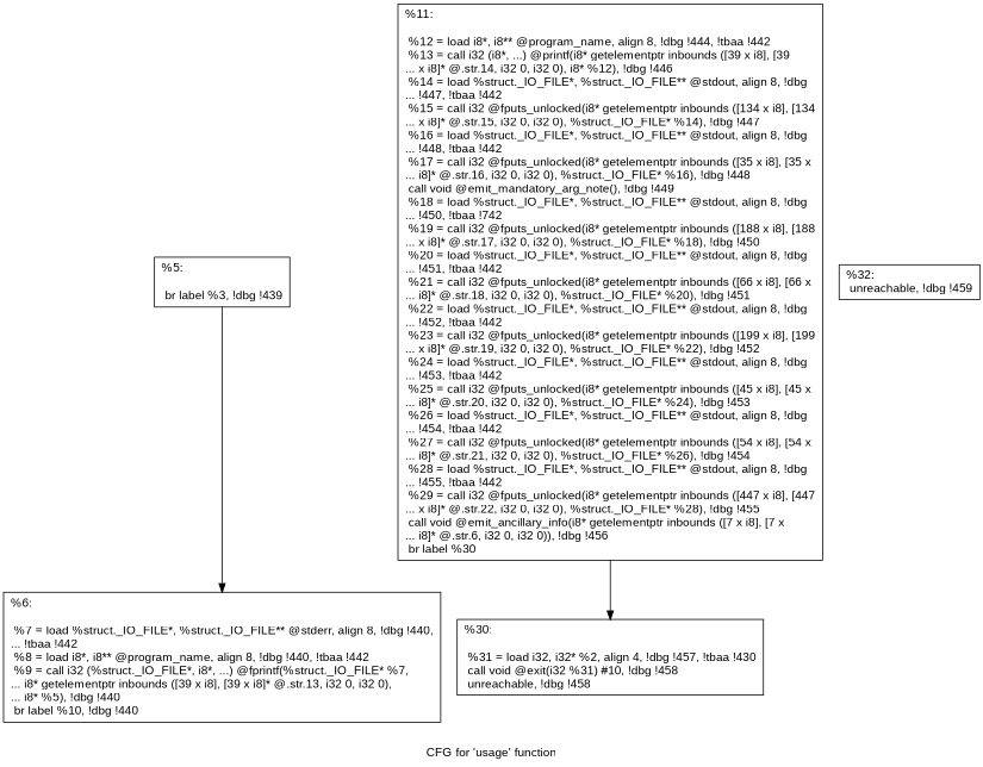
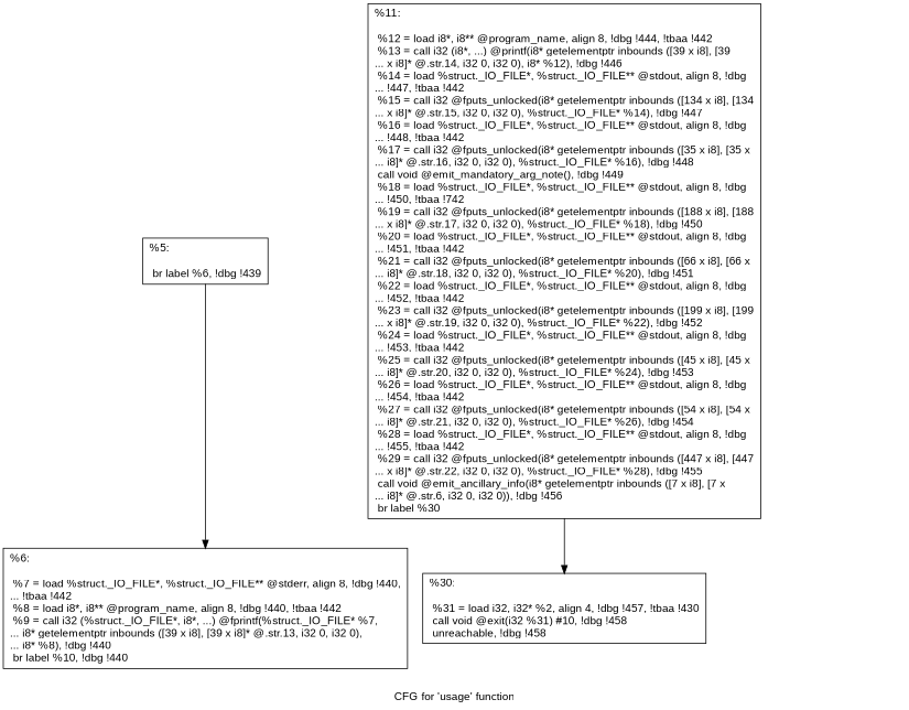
  digraph {
    fontname="Liberation Sans"
    label="CFG for 'usage' function"
    node [fontname="Liberation Sans" shape=record]
    edge [fontname="Liberation Sans"]
-   n1 [label="{%5:\l\l  br label %3, !dbg !439\l}"]
-   n2 [label="{%6:\l\l  %7 = load %struct._IO_FILE*, %struct._IO_FILE** @stderr, align 8, !dbg !440,\l... !tbaa !442\l  %8 = load i8*, i8** @program_name, align 8, !dbg !440, !tbaa !442\l  %9 = call i32 (%struct._IO_FILE*, i8*, ...) @fprintf(%struct._IO_FILE* %7,\l... i8* getelementptr inbounds ([39 x i8], [39 x i8]* @.str.13, i32 0, i32 0),\l... i8* %5), !dbg !440\l  br label %10, !dbg !440\l}"]
+   n1 [label="{%5:\l\l  br label %6, !dbg !439\l}"]
+   n2 [label="{%6:\l\l  %7 = load %struct._IO_FILE*, %struct._IO_FILE** @stderr, align 8, !dbg !440,\l... !tbaa !442\l  %8 = load i8*, i8** @program_name, align 8, !dbg !440, !tbaa !442\l  %9 = call i32 (%struct._IO_FILE*, i8*, ...) @fprintf(%struct._IO_FILE* %7,\l... i8* getelementptr inbounds ([39 x i8], [39 x i8]* @.str.13, i32 0, i32 0),\l... i8* %8), !dbg !440\l  br label %10, !dbg !440\l}"]
    n3 [label="{%11:\l\l  %12 = load i8*, i8** @program_name, align 8, !dbg !444, !tbaa !442\l  %13 = call i32 (i8*, ...) @printf(i8* getelementptr inbounds ([39 x i8], [39\l... x i8]* @.str.14, i32 0, i32 0), i8* %12), !dbg !446\l  %14 = load %struct._IO_FILE*, %struct._IO_FILE** @stdout, align 8, !dbg\l... !447, !tbaa !442\l  %15 = call i32 @fputs_unlocked(i8* getelementptr inbounds ([134 x i8], [134\l... x i8]* @.str.15, i32 0, i32 0), %struct._IO_FILE* %14), !dbg !447\l  %16 = load %struct._IO_FILE*, %struct._IO_FILE** @stdout, align 8, !dbg\l... !448, !tbaa !442\l  %17 = call i32 @fputs_unlocked(i8* getelementptr inbounds ([35 x i8], [35 x\l... i8]* @.str.16, i32 0, i32 0), %struct._IO_FILE* %16), !dbg !448\l  call void @emit_mandatory_arg_note(), !dbg !449\l  %18 = load %struct._IO_FILE*, %struct._IO_FILE** @stdout, align 8, !dbg\l... !450, !tbaa !742\l  %19 = call i32 @fputs_unlocked(i8* getelementptr inbounds ([188 x i8], [188\l... x i8]* @.str.17, i32 0, i32 0), %struct._IO_FILE* %18), !dbg !450\l  %20 = load %struct._IO_FILE*, %struct._IO_FILE** @stdout, align 8, !dbg\l... !451, !tbaa !442\l  %21 = call i32 @fputs_unlocked(i8* getelementptr inbounds ([66 x i8], [66 x\l... i8]* @.str.18, i32 0, i32 0), %struct._IO_FILE* %20), !dbg !451\l  %22 = load %struct._IO_FILE*, %struct._IO_FILE** @stdout, align 8, !dbg\l... !452, !tbaa !442\l  %23 = call i32 @fputs_unlocked(i8* getelementptr inbounds ([199 x i8], [199\l... x i8]* @.str.19, i32 0, i32 0), %struct._IO_FILE* %22), !dbg !452\l  %24 = load %struct._IO_FILE*, %struct._IO_FILE** @stdout, align 8, !dbg\l... !453, !tbaa !442\l  %25 = call i32 @fputs_unlocked(i8* getelementptr inbounds ([45 x i8], [45 x\l... i8]* @.str.20, i32 0, i32 0), %struct._IO_FILE* %24), !dbg !453\l  %26 = load %struct._IO_FILE*, %struct._IO_FILE** @stdout, align 8, !dbg\l... !454, !tbaa !442\l  %27 = call i32 @fputs_unlocked(i8* getelementptr inbounds ([54 x i8], [54 x\l... i8]* @.str.21, i32 0, i32 0), %struct._IO_FILE* %26), !dbg !454\l  %28 = load %struct._IO_FILE*, %struct._IO_FILE** @stdout, align 8, !dbg\l... !455, !tbaa !442\l  %29 = call i32 @fputs_unlocked(i8* getelementptr inbounds ([447 x i8], [447\l... x i8]* @.str.22, i32 0, i32 0), %struct._IO_FILE* %28), !dbg !455\l  call void @emit_ancillary_info(i8* getelementptr inbounds ([7 x i8], [7 x\l... i8]* @.str.6, i32 0, i32 0)), !dbg !456\l  br label %30\l}"]
    n4 [label="{%30:\l\l  %31 = load i32, i32* %2, align 4, !dbg !457, !tbaa !430\l  call void @exit(i32 %31) #10, !dbg !458\l  unreachable, !dbg !458\l}"]
-   n5 [label="{%32:                                                  \l  unreachable, !dbg !459\l}"]
    n1 -> n2
    n3 -> n4
  }
